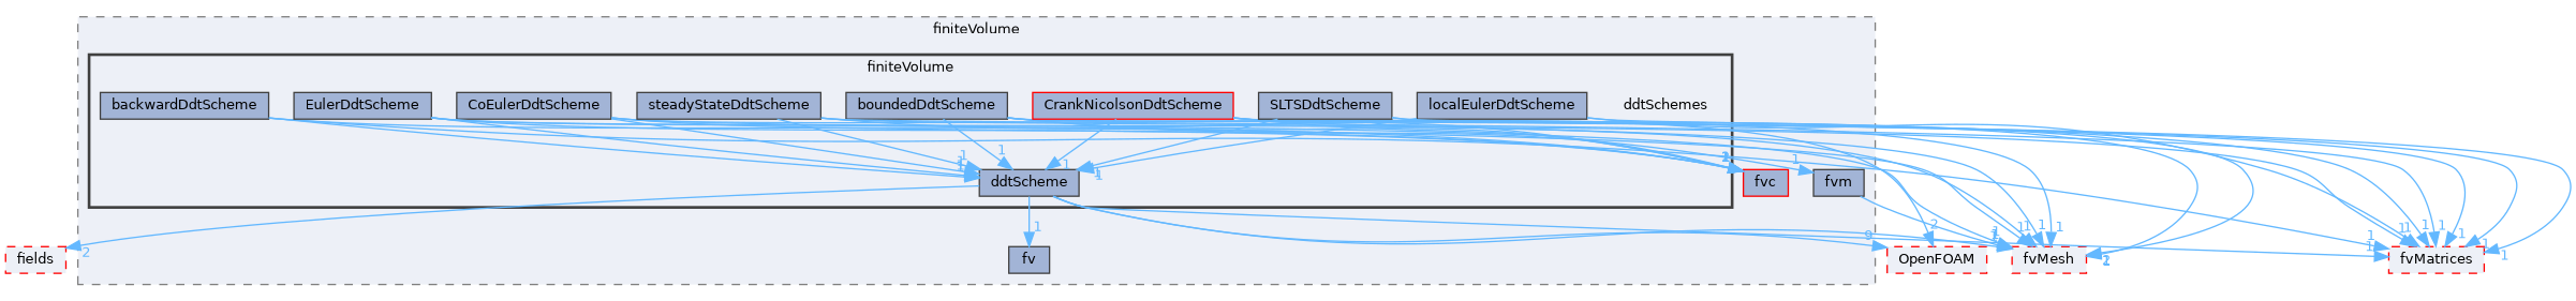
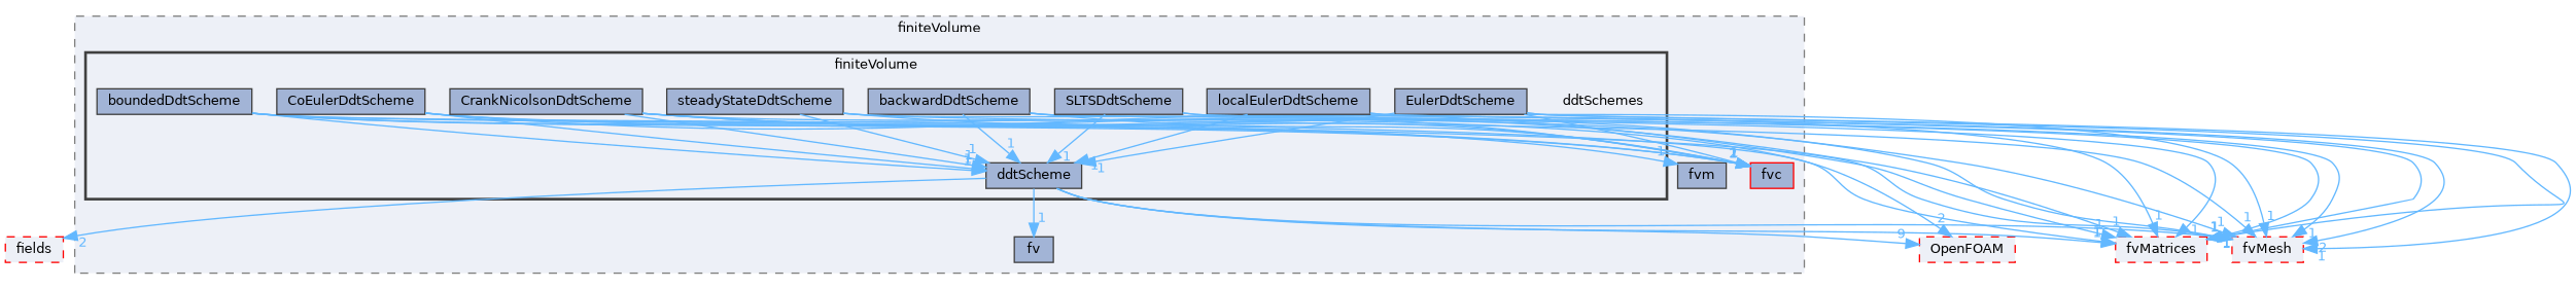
  digraph {
    compound=true
    node [fontname=Helvetica fontsize=10 shape=box color=grey25 fillcolor="#a2b4d6" style=filled]
    edge [color=steelblue1 fontcolor=steelblue1 fontname=Helvetica fontsize=10 headlabel=1 labeldistance=1.5 labelfontname=Helvetica labelfontsize=10]
    n1 [height=0.2 label=ddtSchemes shape=plaintext width=0.4 color="" fillcolor="" style=""]
    n2 [height=0.2 label=backwardDdtScheme width=0.4]
    n3 [height=0.2 label=boundedDdtScheme width=0.4]
    n4 [height=0.2 label=CoEulerDdtScheme width=0.4]
-   n5 [color=red height=0.2 label=CrankNicolsonDdtScheme width=0.4]
+   n5 [height=0.2 label=CrankNicolsonDdtScheme width=0.4]
    n6 [height=0.2 label=ddtScheme width=0.4]
    n7 [height=0.2 label=EulerDdtScheme width=0.4]
    n8 [height=0.2 label=localEulerDdtScheme width=0.4]
    n9 [height=0.2 label=SLTSDdtScheme width=0.4]
    n10 [height=0.2 label=steadyStateDdtScheme width=0.4]
    n11 [height=0.2 label=fv width=0.4]
    n12 [height=0.2 label=fvm width=0.4]
    n13 [color=red height=0.2 label=fvc width=0.4]
    n14 [color=red fillcolor="#edf0f7" height=0.2 label=fvMatrices style="filled,dashed" width=0.4]
    n15 [color=red fillcolor="#edf0f7" height=0.2 label=fvMesh style="filled,dashed" width=0.4]
    n16 [color=red fillcolor="#edf0f7" height=0.2 label=OpenFOAM style="filled,dashed" width=0.4]
    n17 [color=red fillcolor="#edf0f7" height=0.2 label=fields style="filled,dashed" width=0.4]
    subgraph cluster_1 {
      bgcolor="#edf0f7"
      fontname=Helvetica
      fontsize=10
      label=finiteVolume
      pencolor=grey50
      style="filled,dashed"
      n11
      n12
      n13
      subgraph cluster_2 {
        bgcolor="#edf0f7"
        fontname=Helvetica
        fontsize=10
        pencolor=grey25
        style="filled,bold"
        n1
        n2
        n3
        n4
        n5
        n6
        n7
        n8
        n9
        n10
      }
    }
    n2 -> n6
    n2 -> n13
    n2 -> n14
-   n12 -> n15
+   n2 -> n15
    n3 -> n6
    n3 -> n12
    n3 -> n13 [headlabel=2]
    n3 -> n14
    n3 -> n15
    n4 -> n6
    n4 -> n13
    n4 -> n14
    n4 -> n15
    n5 -> n6
    n5 -> n13
    n5 -> n14
    n5 -> n15
    n5 -> n16 [headlabel=2]
    n6 -> n11
    n6 -> n14
    n6 -> n15
    n6 -> n16 [headlabel=9]
    n6 -> n17 [headlabel=2]
    n7 -> n6
    n7 -> n13
    n7 -> n14
    n7 -> n15
    n8 -> n6
    n8 -> n14
    n8 -> n15 [headlabel=2]
    n9 -> n6
    n9 -> n14
    n9 -> n15
    n10 -> n6
    n10 -> n13
    n10 -> n14
    n10 -> n15
  }
